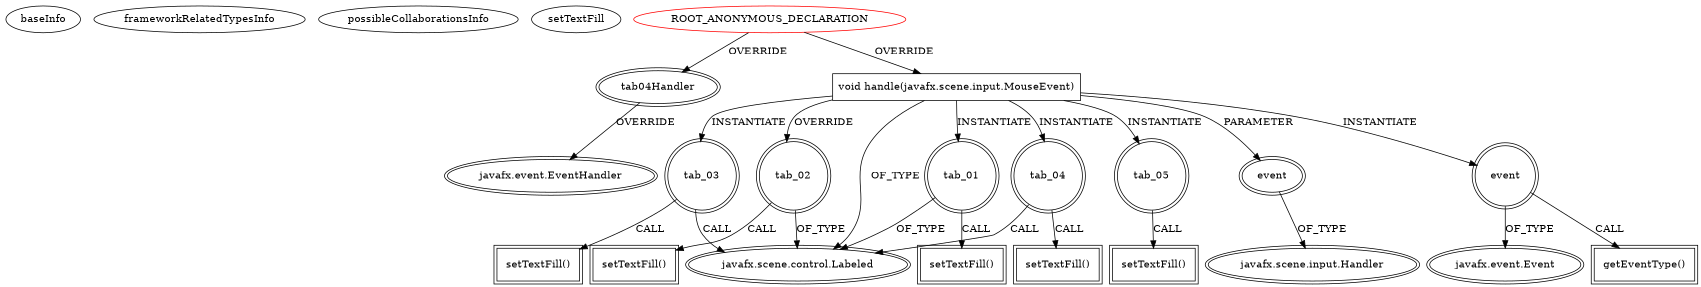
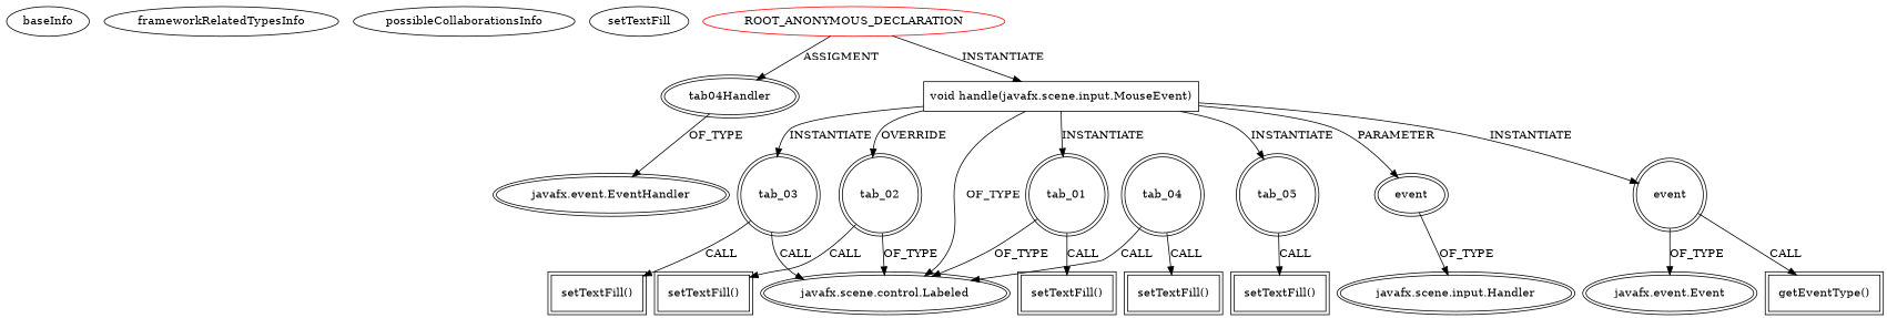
  digraph {
    node [isFrameworkType=true vertexType=VARIABLE_EXPRESION peripheries=2]
    baseInfo [category=extension_graph graphId=3176 isAnonymous=true possibleRelation=false isFrameworkType="" vertexType="" peripheries=""]
    frameworkRelatedTypesInfo [0="javafx.event.EventHandler" isFrameworkType="" vertexType="" peripheries=""]
    possibleCollaborationsInfo [isFrameworkType="" vertexType="" peripheries=""]
    n4 [contextSignature=MainApplicationController filePath="/iloop-kiosk-KIOSK-Project/KIOSK-Project-master/src/oit/iloop/kiosk/test/MainApplicationController.java" graphId=3176 label=setTextFill projectName="iloop-kiosk-KIOSK-Project" isFrameworkType="" vertexType="" peripheries=""]
    n5 [color=red isFrameworkType=false label=ROOT_ANONYMOUS_DECLARATION vertexType=ROOT_ANONYMOUS_DECLARATION peripheries=""]
    n6 [label=tab04Handler vertexType=OUTSIDE_VARIABLE_EXPRESION]
    n7 [isFrameworkType=false label="void handle(javafx.scene.input.MouseEvent)" shape=box vertexType=OVERRIDING_METHOD_DECLARATION peripheries=""]
    n8 [label="javafx.event.EventHandler" vertexType=FRAMEWORK_INTERFACE_TYPE]
    n9 [label=event vertexType=PARAMETER_DECLARATION]
    n10 [label=event shape=circle]
    n11 [label=tab_01 shape=circle]
    n12 [label=tab_02 shape=circle]
    n13 [label=tab_03 shape=circle]
    n14 [label=tab_04 shape=circle]
    n15 [label=tab_05 shape=circle]
    n16 [label="javafx.scene.control.Labeled" vertexType=FRAMEWORK_CLASS_TYPE]
    n17 [label="javafx.scene.input.Handler" vertexType=FRAMEWORK_CLASS_TYPE]
    n18 [label="javafx.event.Event" vertexType=FRAMEWORK_CLASS_TYPE]
    n19 [label="getEventType()" shape=box vertexType=INSIDE_CALL]
    n20 [label="setTextFill()" shape=box vertexType=INSIDE_CALL]
    n21 [label="setTextFill()" shape=box vertexType=INSIDE_CALL]
    n22 [label="setTextFill()" shape=box vertexType=INSIDE_CALL]
    n23 [label="setTextFill()" shape=box vertexType=INSIDE_CALL]
    n24 [label="setTextFill()" shape=box vertexType=INSIDE_CALL]
-   n5 -> n6 [label=OVERRIDE]
-   n5 -> n7 [label=OVERRIDE]
-   n6 -> n8 [label=OVERRIDE]
+   n5 -> n6 [label=ASSIGMENT]
+   n5 -> n7 [label=INSTANTIATE]
+   n6 -> n8 [label=OF_TYPE]
    n7 -> n9 [label=PARAMETER]
    n7 -> n10 [label=INSTANTIATE]
    n7 -> n11 [label=INSTANTIATE]
    n7 -> n12 [label=OVERRIDE]
    n7 -> n13 [label=INSTANTIATE]
-   n7 -> n14 [label=INSTANTIATE]
    n7 -> n15 [label=INSTANTIATE]
    n7 -> n16 [label=OF_TYPE]
    n9 -> n17 [label=OF_TYPE]
    n10 -> n18 [label=OF_TYPE]
    n10 -> n19 [label=CALL]
    n11 -> n16 [label=OF_TYPE]
    n11 -> n20 [label=CALL]
    n12 -> n16 [label=OF_TYPE]
    n12 -> n21 [label=CALL]
    n13 -> n16 [label=CALL]
    n13 -> n22 [label=CALL]
    n14 -> n16 [label=CALL]
    n14 -> n23 [label=CALL]
    n15 -> n24 [label=CALL]
  }
